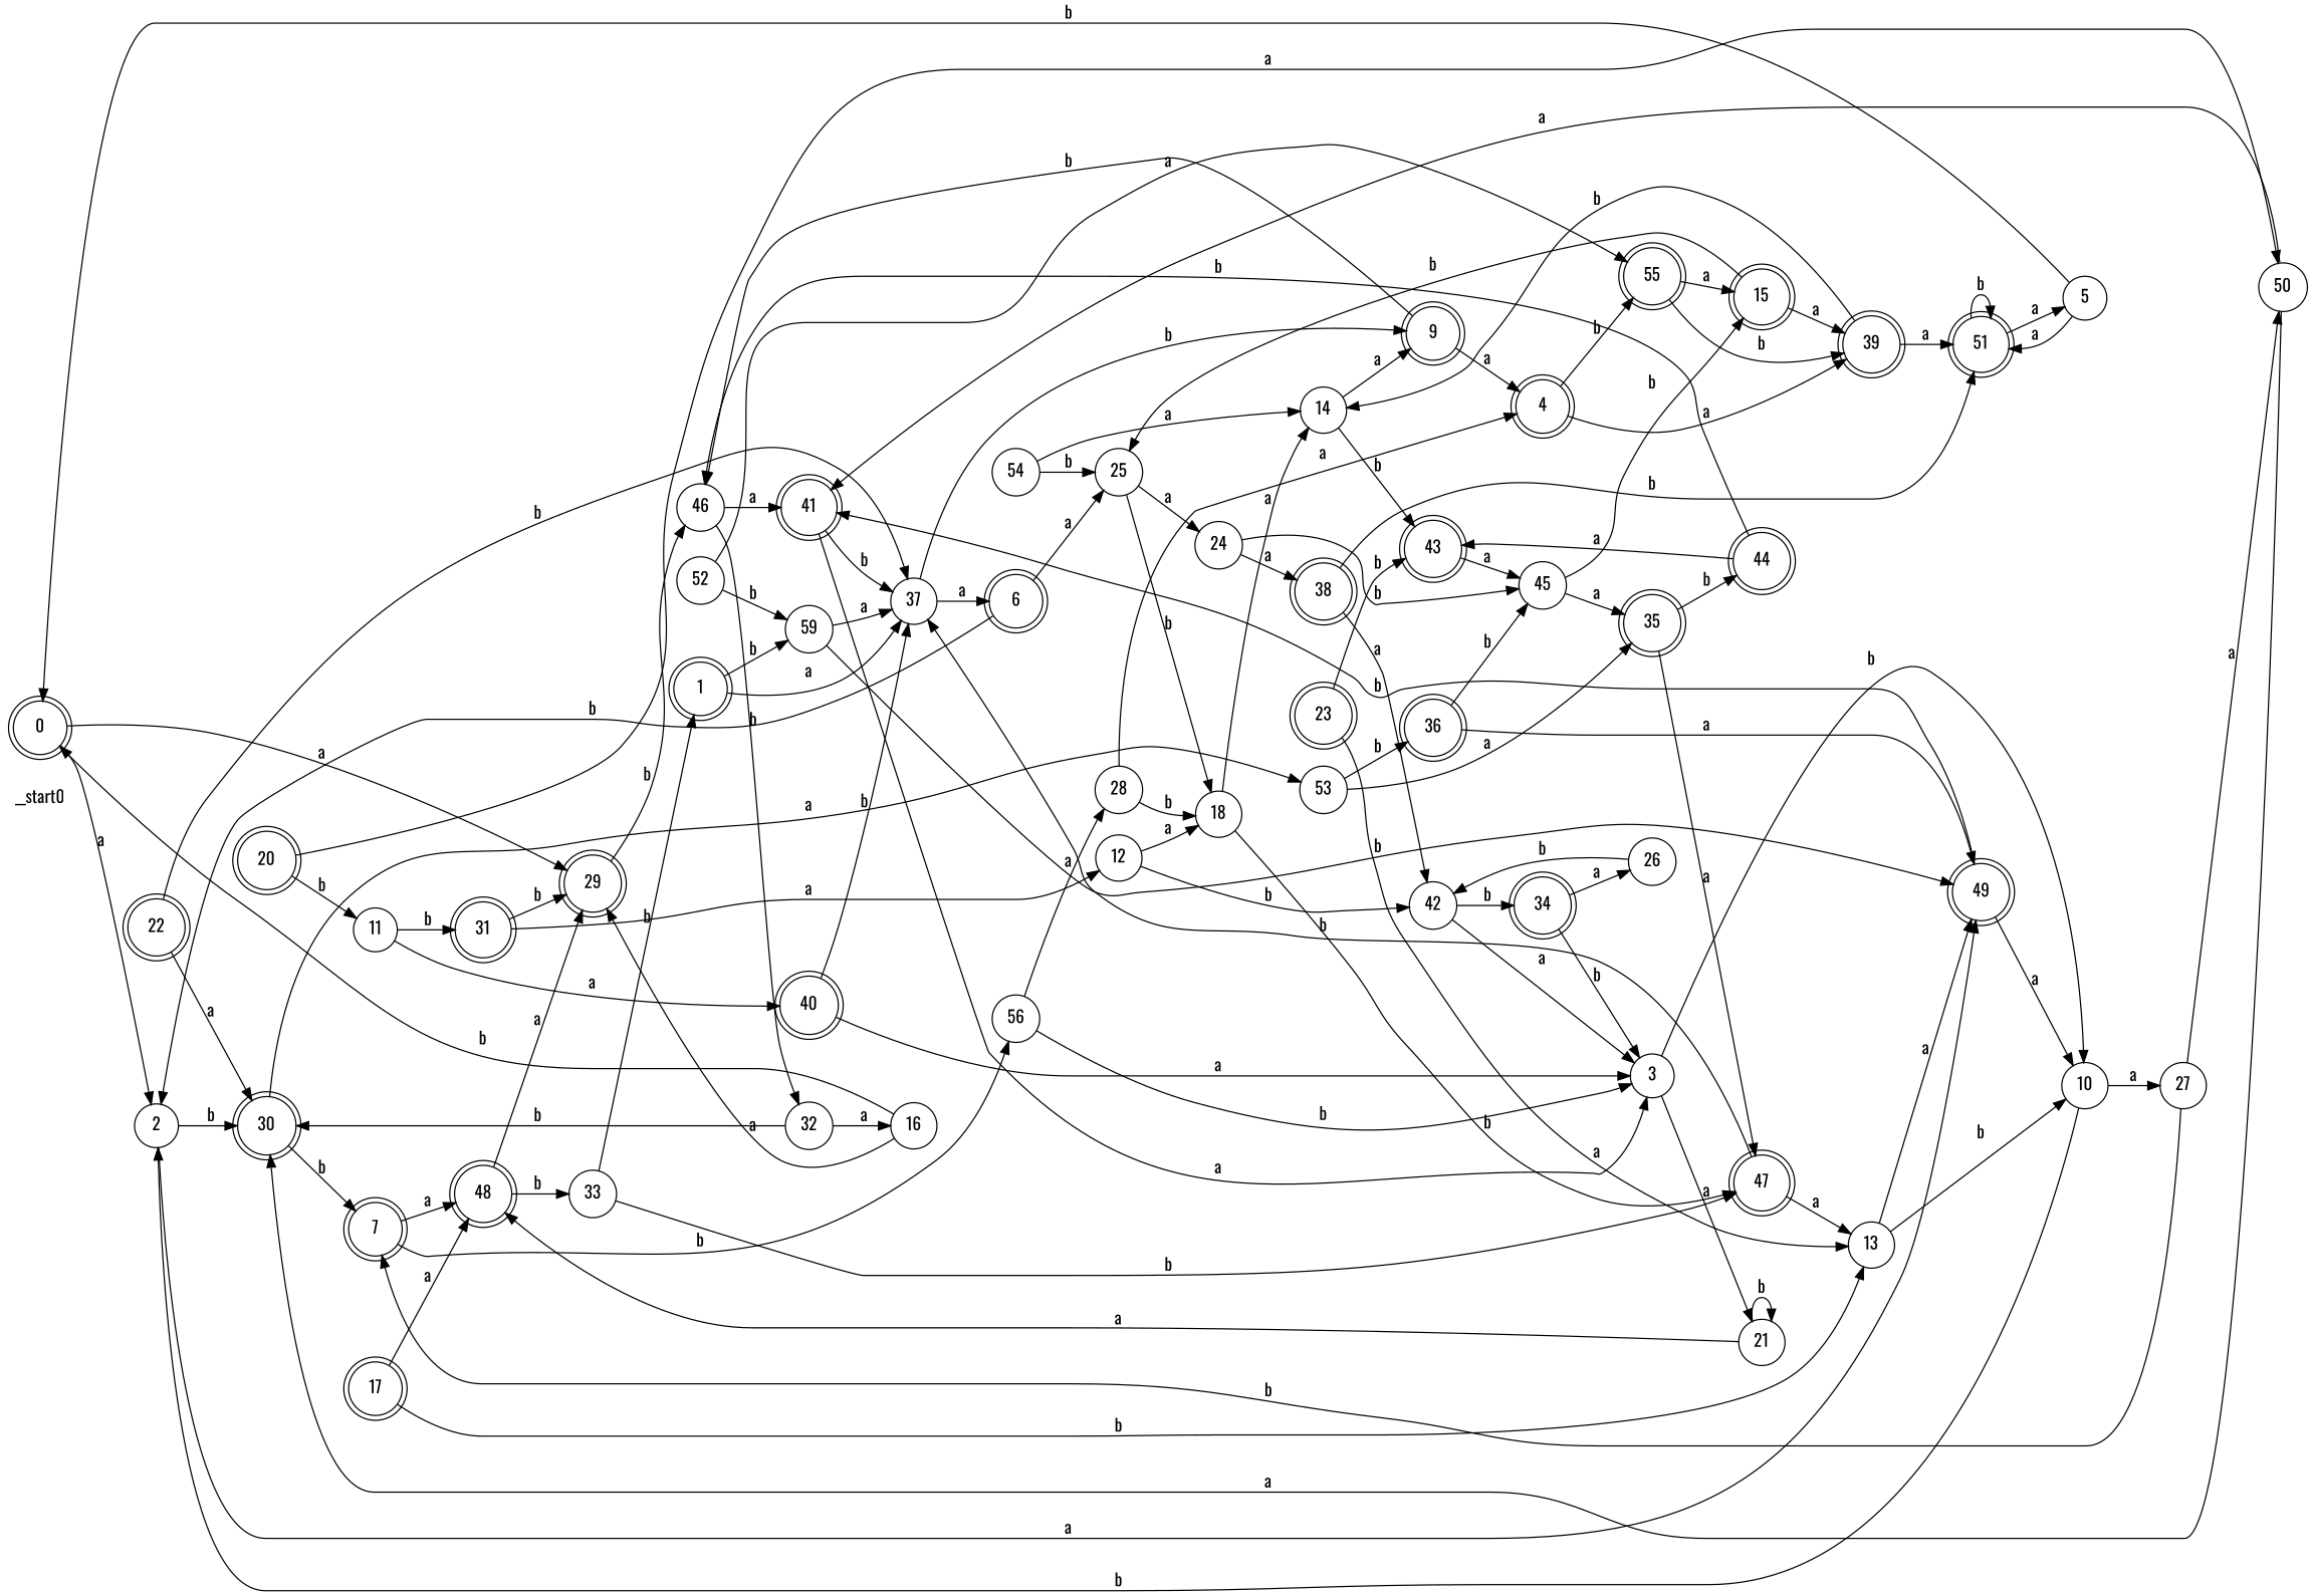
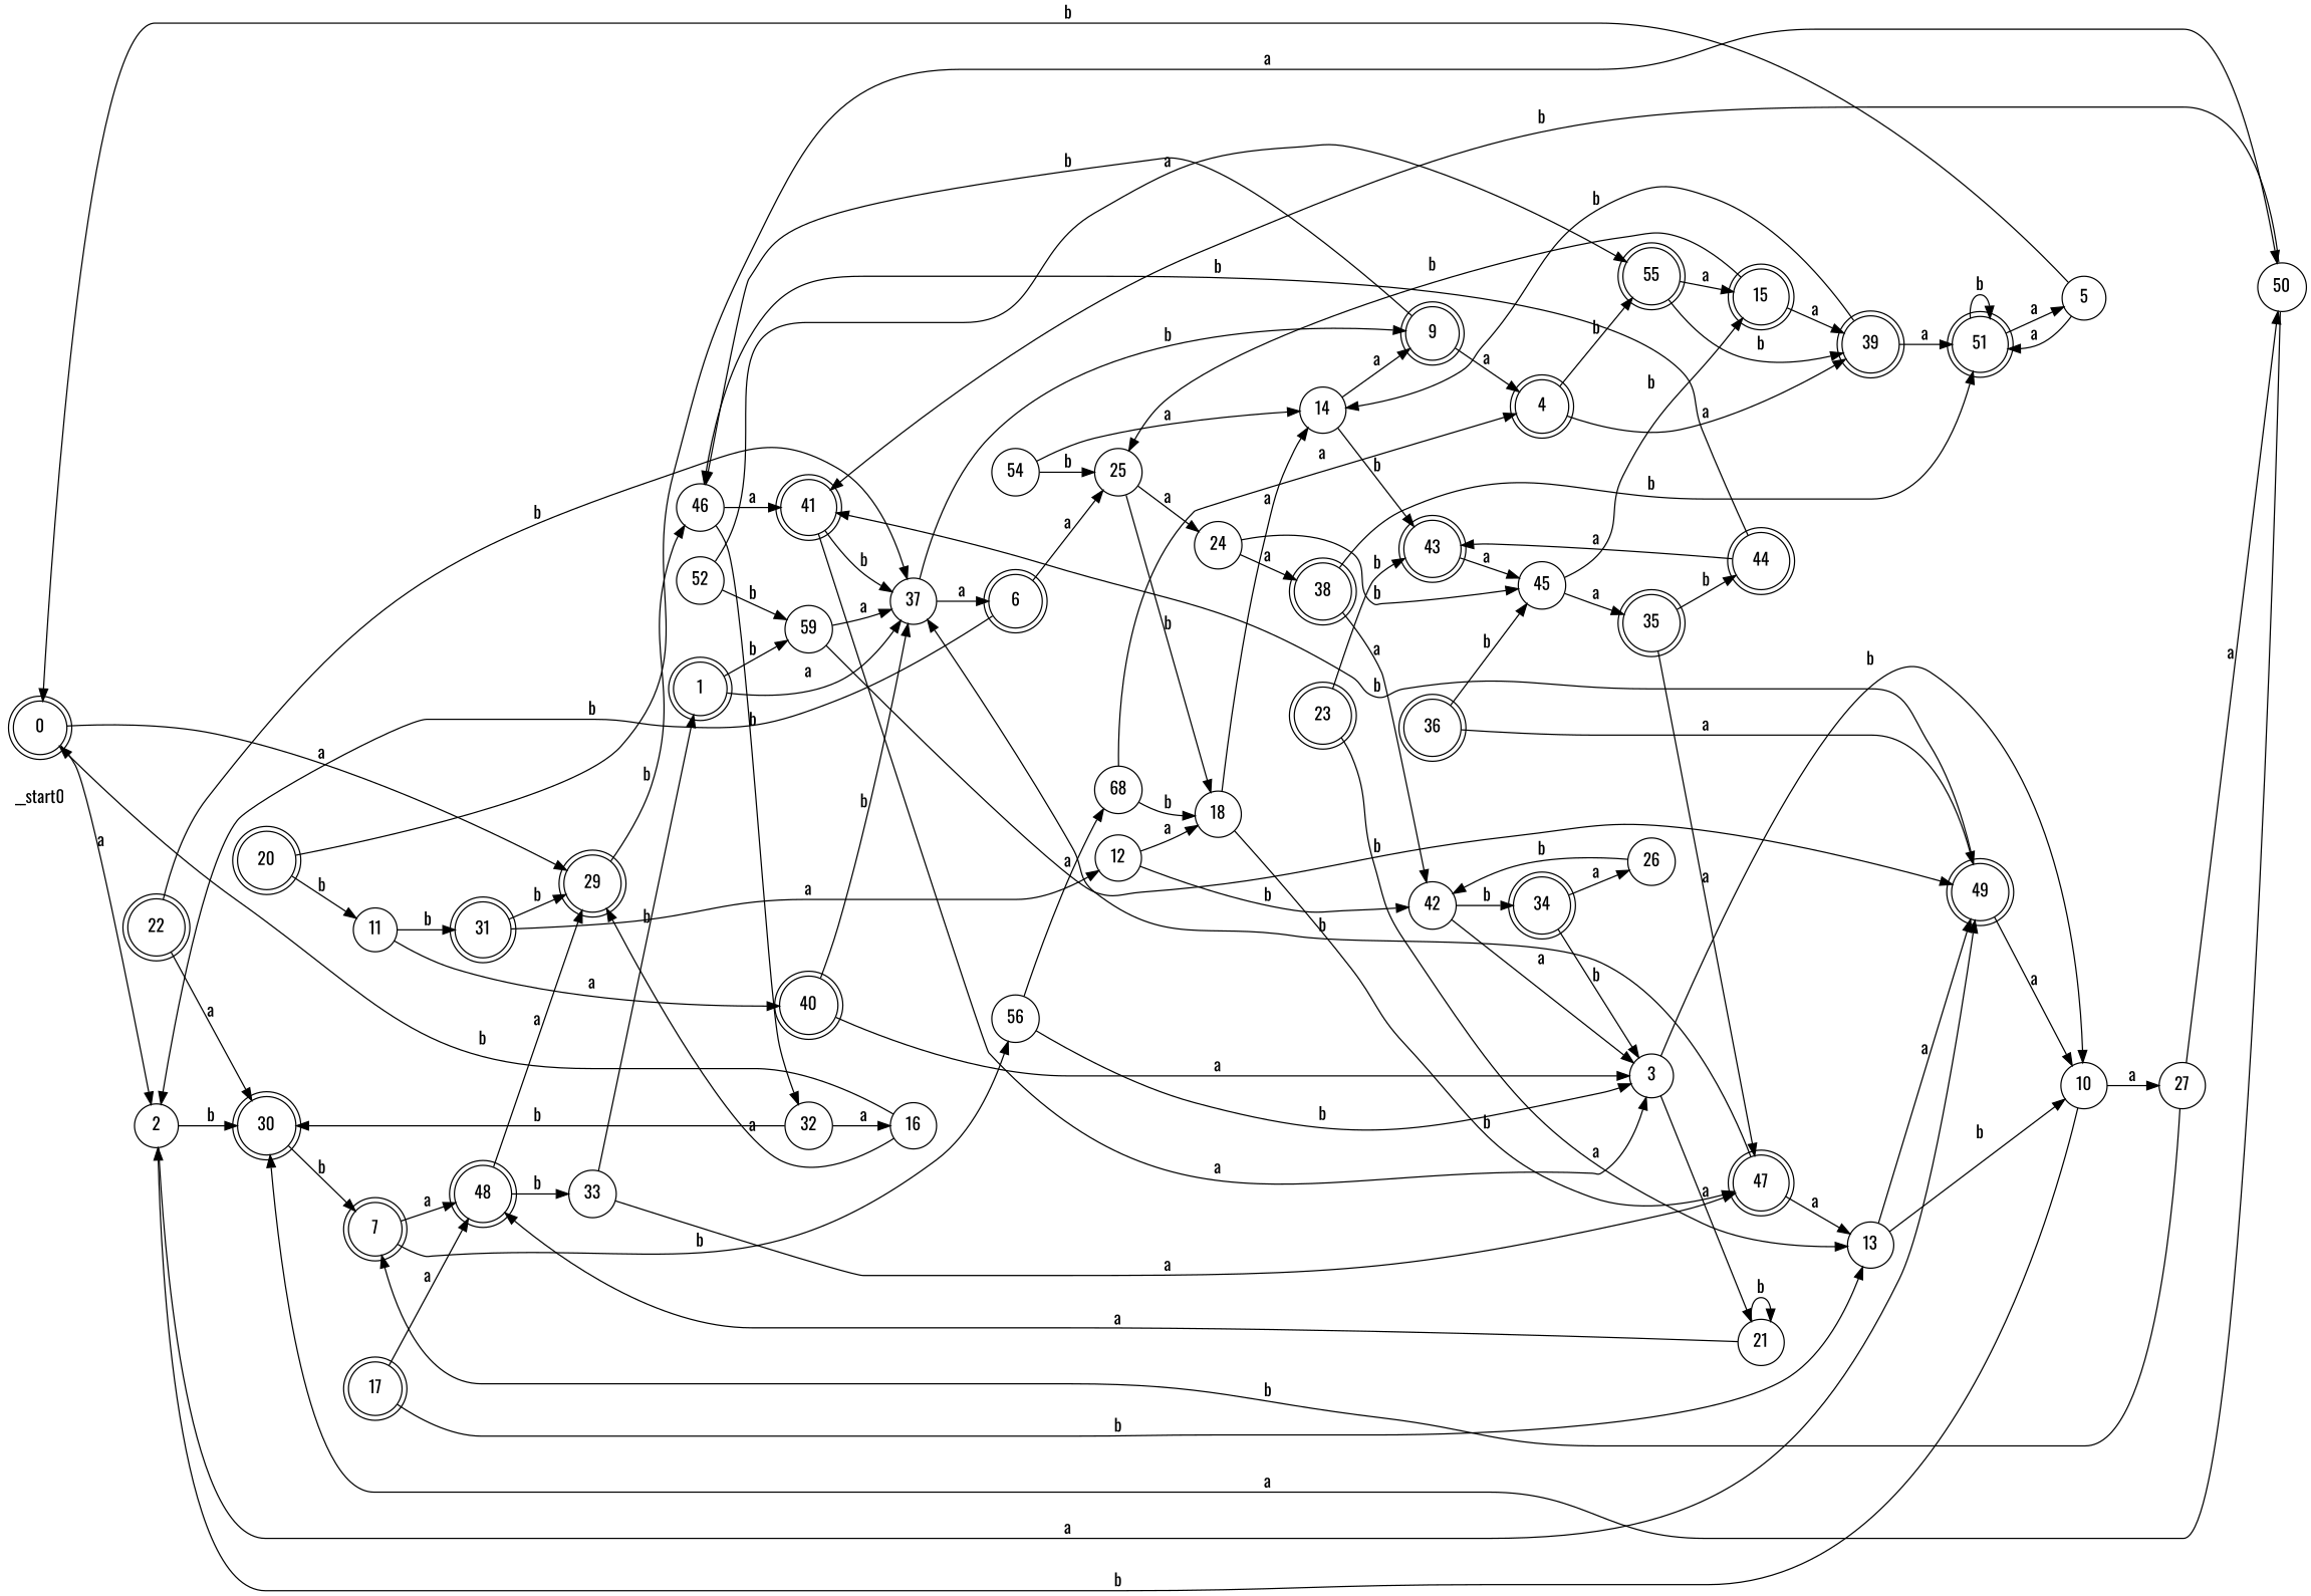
  digraph {
    fontname=Oswald
    rankdir=LR
    node [fontname=Oswald shape=doublecircle color=black fillcolor=white style="rounded,filled"]
    edge [fontname=Oswald]
    __start0 [shape=none color="" fillcolor="" style=""]
    n2 [label=0]
    n3 [label=2 shape=circle style=filled]
    n4 [label=29]
    n5 [label=30]
    n6 [label=49]
    n7 [label=46 shape=circle style=filled]
    n8 [label=1]
    n9 [label=59 shape=circle style=filled]
    n10 [label=37 shape=circle style=filled]
    n11 [label=6]
    n12 [label=9]
    n13 [label=7]
-   n14 [label=53 shape=circle style=filled]
    n15 [label=10 shape=circle style=filled]
    n16 [label=41]
    n17 [label=3 shape=circle style=filled]
    n18 [label=21 shape=circle style=filled]
    n19 [label=27 shape=circle style=filled]
    n20 [label=48]
    n21 [label=4]
    n22 [label=39]
    n23 [label=55]
    n24 [label=51]
    n25 [label=14 shape=circle style=filled]
    n26 [label=15]
    n27 [label=5 shape=circle style=filled]
    n28 [label=25 shape=circle style=filled]
    n29 [label=18 shape=circle style=filled]
    n30 [label=24 shape=circle style=filled]
    n31 [label=56 shape=circle style=filled]
    n32 [label=33 shape=circle style=filled]
-   n33 [label=28 shape=circle style=filled]
+   n33 [label=68 shape=circle style=filled]
    n34 [label=44]
    n35 [label=43]
    n36 [label=32 shape=circle style=filled]
    n37 [label=50 shape=circle style=filled]
    n38 [label=11 shape=circle style=filled]
    n39 [label=31]
    n40 [label=40]
    n41 [label=12 shape=circle style=filled]
    n42 [label=42 shape=circle style=filled]
    n43 [label=47]
    n44 [label=34]
    n45 [label=13 shape=circle style=filled]
    n46 [label=45 shape=circle style=filled]
    n47 [label=16 shape=circle style=filled]
    n48 [label=17]
    n49 [label=20]
    n50 [label=22]
    n51 [label=23]
    n52 [label=38]
    n53 [label=35]
    n54 [label=26 shape=circle style=filled]
    n55 [label=36]
    n56 [label=52 shape=circle style=filled]
    n57 [label=54 shape=circle style=filled]
    n2 -> n3 [label=a]
    n2 -> n4 [label=a]
    n3 -> n5 [label=b]
    n3 -> n6 [label=a]
    n4 -> n7 [label=b]
    n5 -> n13 [label=b]
-   n5 -> n14 [label=a]
    n6 -> n15 [label=a]
    n6 -> n16 [label=b]
    n7 -> n16 [label=a]
    n7 -> n36 [label=b]
    n8 -> n9 [label=b]
    n8 -> n10 [label=a]
    n9 -> n6 [label=b]
    n9 -> n10 [label=a]
    n10 -> n11 [label=a]
    n10 -> n12 [label=b]
    n11 -> n3 [label=b]
    n11 -> n28 [label=a]
    n12 -> n7 [label=b]
    n12 -> n21 [label=a]
    n13 -> n20 [label=a]
    n13 -> n31 [label=b]
-   n14 -> n53 [label=a]
-   n14 -> n55 [label=b]
    n15 -> n3 [label=b]
    n15 -> n19 [label=a]
    n16 -> n10 [label=b]
    n16 -> n17 [label=a]
    n17 -> n15 [label=b]
    n17 -> n18 [label=a]
    n18 -> n18 [label=b]
    n18 -> n20 [label=a]
    n19 -> n13 [label=b]
    n19 -> n37 [label=a]
    n20 -> n4 [label=a]
    n20 -> n32 [label=b]
    n21 -> n22 [label=a]
    n21 -> n23 [label=b]
    n22 -> n24 [label=a]
    n22 -> n25 [label=b]
    n23 -> n22 [label=b]
    n23 -> n26 [label=a]
    n24 -> n24 [label=b]
    n24 -> n27 [label=a]
    n25 -> n12 [label=a]
    n25 -> n35 [label=b]
    n26 -> n22 [label=a]
    n26 -> n28 [label=b]
    n27 -> n2 [label=b]
    n27 -> n24 [label=a]
    n28 -> n29 [label=b]
    n28 -> n30 [label=a]
    n29 -> n25 [label=a]
    n29 -> n43 [label=b]
    n30 -> n46 [label=b]
    n30 -> n52 [label=a]
    n31 -> n17 [label=b]
    n31 -> n33 [label=a]
    n32 -> n8 [label=b]
-   n32 -> n43 [label=b]
+   n32 -> n43 [label=a]
    n33 -> n21 [label=a]
    n33 -> n29 [label=b]
    n34 -> n7 [label=b]
    n34 -> n35 [label=a]
    n35 -> n46 [label=a]
    n36 -> n5 [label=b]
    n36 -> n47 [label=a]
    n37 -> n5 [label=a]
-   n37 -> n16 [label=a]
+   n37 -> n16 [label=b]
    n38 -> n39 [label=b]
    n38 -> n40 [label=a]
    n39 -> n4 [label=b]
    n39 -> n41 [label=a]
    n40 -> n10 [label=b]
    n40 -> n17 [label=a]
    n41 -> n29 [label=a]
    n41 -> n42 [label=b]
    n42 -> n17 [label=a]
    n42 -> n44 [label=b]
    n43 -> n10 [label=b]
    n43 -> n45 [label=a]
    n44 -> n17 [label=b]
    n44 -> n54 [label=a]
    n45 -> n6 [label=a]
    n45 -> n15 [label=b]
    n46 -> n26 [label=b]
    n46 -> n53 [label=a]
    n47 -> n2 [label=b]
    n47 -> n4 [label=a]
    n48 -> n20 [label=a]
    n48 -> n45 [label=b]
    n49 -> n37 [label=a]
    n49 -> n38 [label=b]
    n50 -> n5 [label=a]
    n50 -> n10 [label=b]
    n51 -> n35 [label=b]
    n51 -> n45 [label=a]
    n52 -> n24 [label=b]
    n52 -> n42 [label=a]
    n53 -> n34 [label=b]
    n53 -> n43 [label=a]
    n54 -> n42 [label=b]
    n55 -> n6 [label=a]
    n55 -> n46 [label=b]
    n56 -> n9 [label=b]
    n56 -> n23 [label=a]
    n57 -> n25 [label=a]
    n57 -> n28 [label=b]
  }
